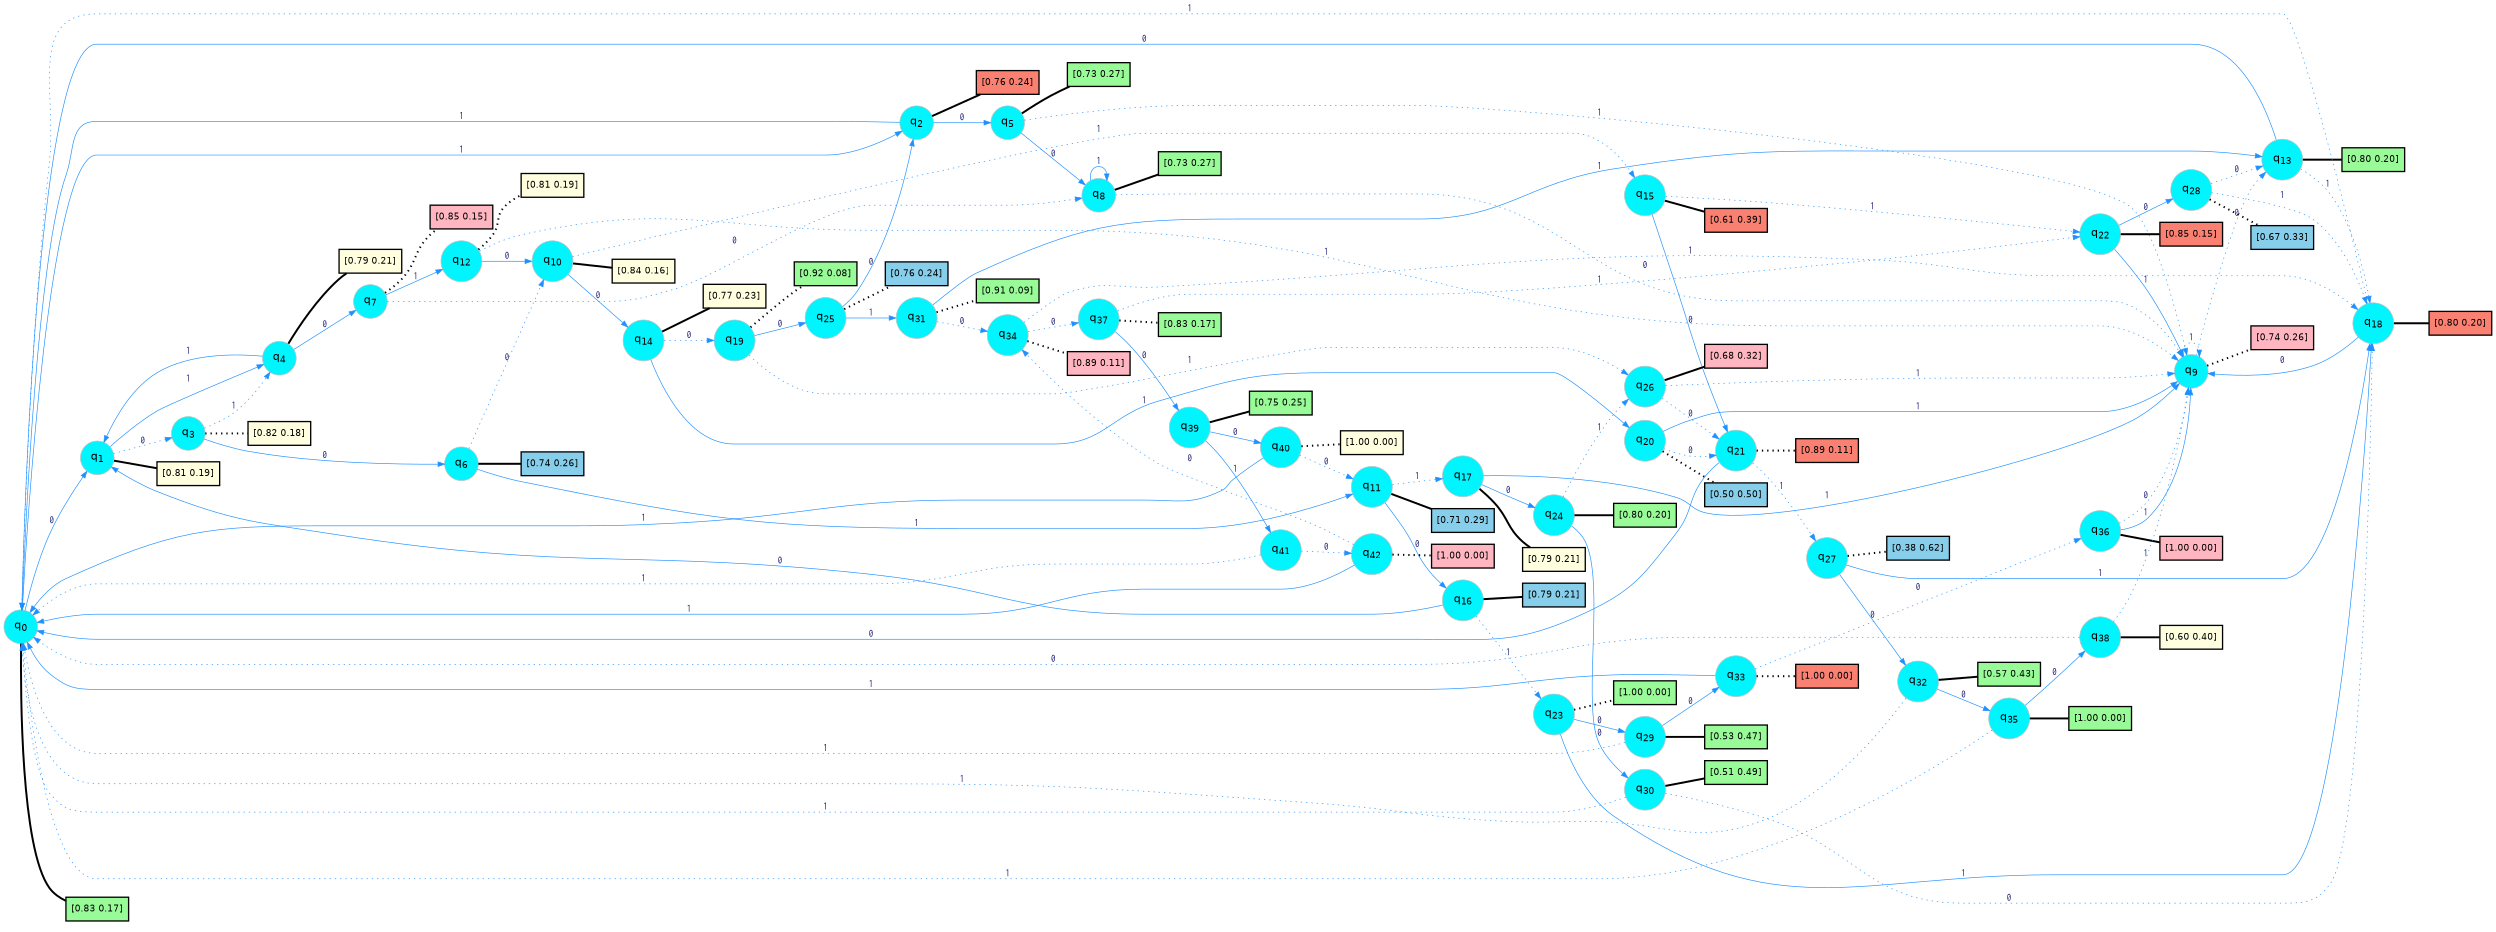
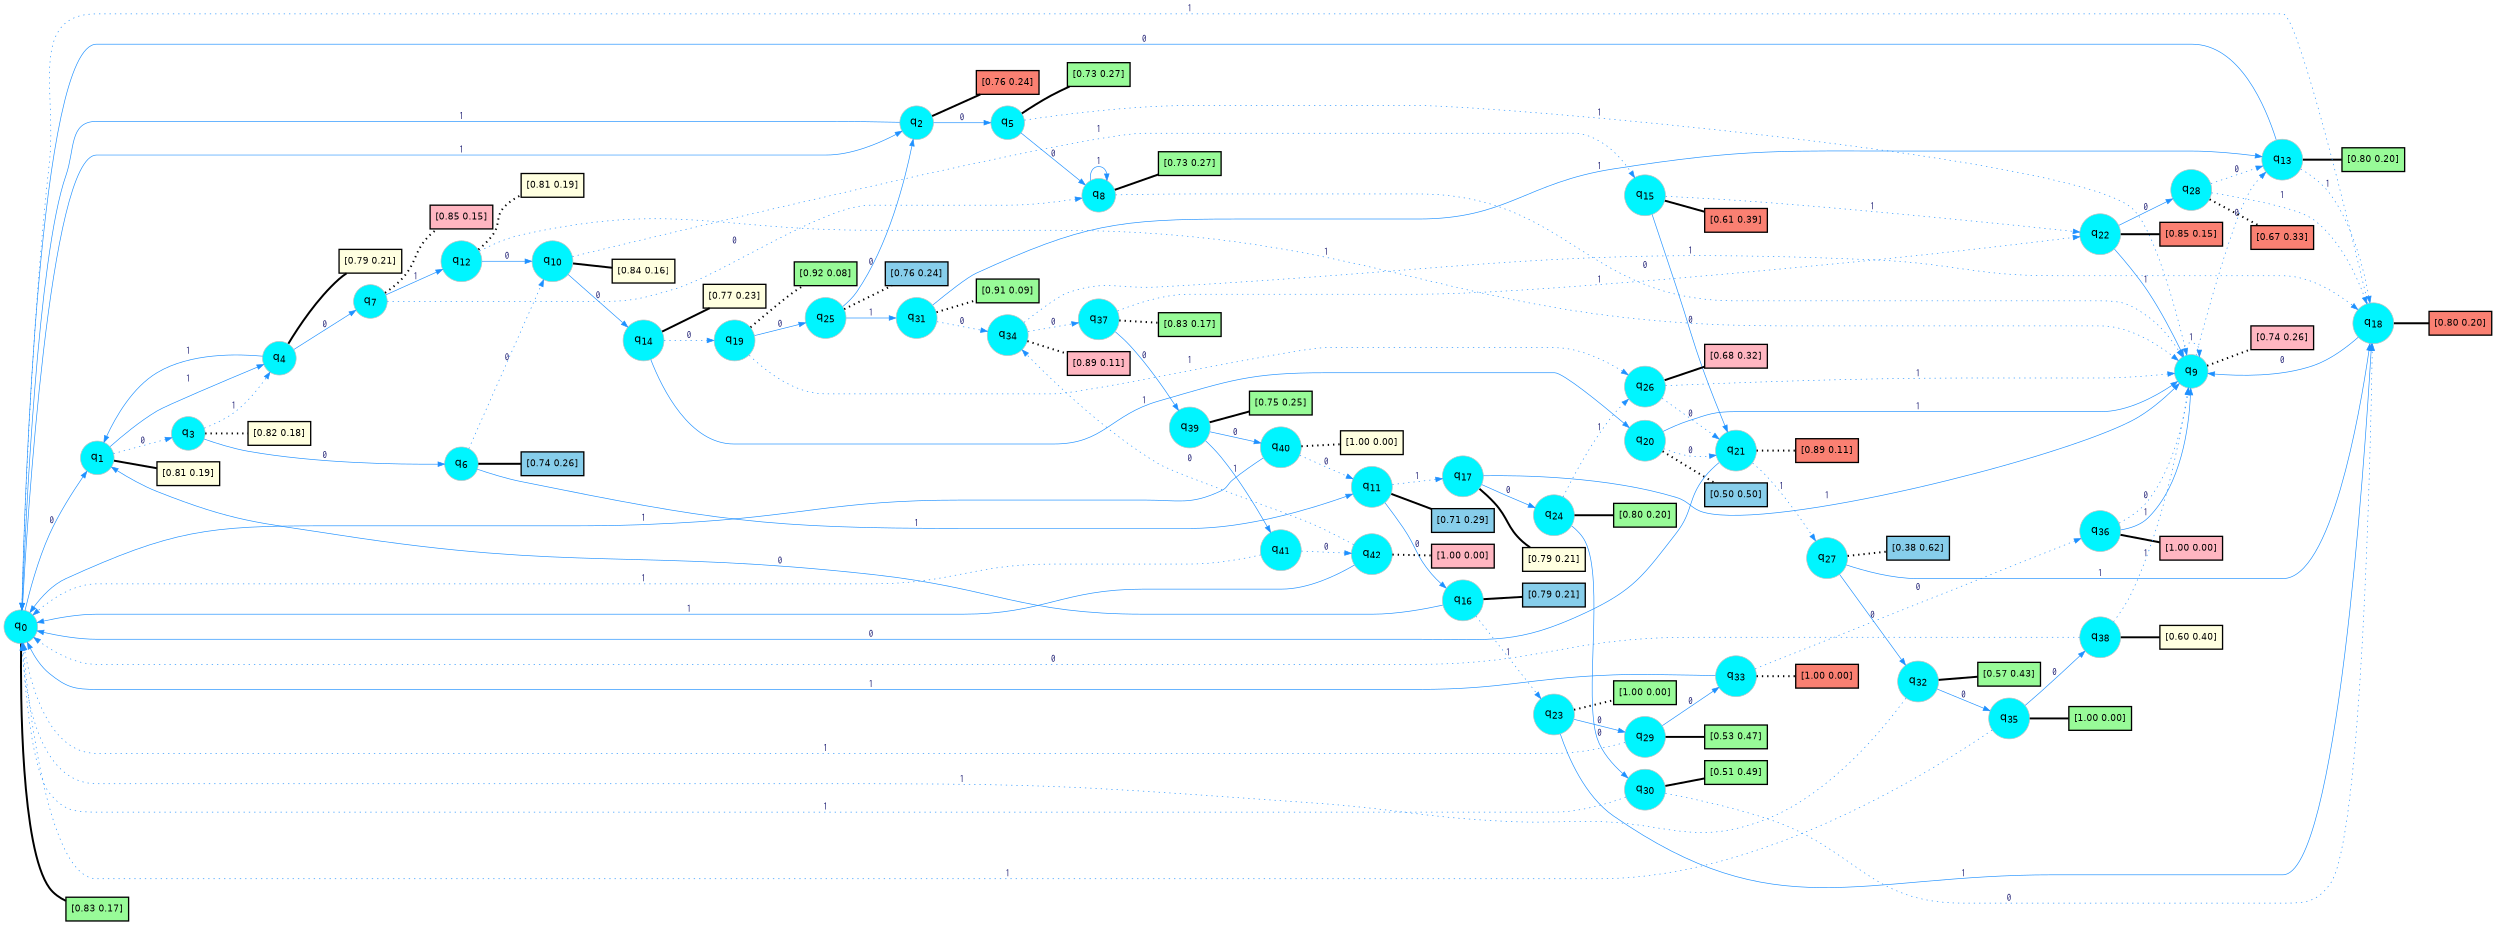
  digraph {
    rankdir=LR
    node [color=gray fillcolor=turquoise1 fontcolor=black fontname=Helvetica fontsize=16 fontweight=bold shape=circle style=filled]
    edge [arrowsize=1 color=dodgerblue1 fontcolor=midnightblue fontname=courier fontweight=bold penwidth=1 style=bold weight=20]
    n1 [label=<q<SUB>0</SUB>>]
    n2 [label=<q<SUB>1</SUB>>]
    n3 [label=<q<SUB>2</SUB>>]
    n4 [color=black fillcolor=palegreen fontsize=14 label="[0.83 0.17]" penwidth=2 shape=box]
    n5 [label=<q<SUB>3</SUB>>]
    n6 [label=<q<SUB>4</SUB>>]
    n7 [color=black fillcolor=lightyellow fontsize=14 label="[0.81 0.19]" penwidth=2 shape=box]
    n8 [label=<q<SUB>5</SUB>>]
    n9 [color=black fillcolor=salmon fontsize=14 label="[0.76 0.24]" penwidth=2 shape=box]
    n10 [label=<q<SUB>6</SUB>>]
    n11 [color=black fillcolor=lightyellow fontsize=14 label="[0.82 0.18]" penwidth=2 shape=box]
    n12 [label=<q<SUB>7</SUB>>]
    n13 [color=black fillcolor=lightyellow fontsize=14 label="[0.79 0.21]" penwidth=2 shape=box]
    n14 [label=<q<SUB>8</SUB>>]
    n15 [label=<q<SUB>9</SUB>>]
    n16 [color=black fillcolor=palegreen fontsize=14 label="[0.73 0.27]" penwidth=2 shape=box]
    n17 [label=<q<SUB>10</SUB>>]
    n18 [label=<q<SUB>11</SUB>>]
    n19 [color=black fillcolor=skyblue fontsize=14 label="[0.74 0.26]" penwidth=2 shape=box]
    n20 [label=<q<SUB>12</SUB>>]
    n21 [color=black fillcolor=lightpink fontsize=14 label="[0.85 0.15]" penwidth=2 shape=box]
    n22 [color=black fillcolor=palegreen fontsize=14 label="[0.73 0.27]" penwidth=2 shape=box]
    n23 [label=<q<SUB>13</SUB>>]
    n24 [color=black fillcolor=lightpink fontsize=14 label="[0.74 0.26]" penwidth=2 shape=box]
    n25 [label=<q<SUB>14</SUB>>]
    n26 [label=<q<SUB>15</SUB>>]
    n27 [color=black fillcolor=lightyellow fontsize=14 label="[0.84 0.16]" penwidth=2 shape=box]
    n28 [label=<q<SUB>16</SUB>>]
    n29 [label=<q<SUB>17</SUB>>]
    n30 [color=black fillcolor=skyblue fontsize=14 label="[0.71 0.29]" penwidth=2 shape=box]
    n31 [color=black fillcolor=lightyellow fontsize=14 label="[0.81 0.19]" penwidth=2 shape=box]
    n32 [label=<q<SUB>18</SUB>>]
    n33 [color=black fillcolor=palegreen fontsize=14 label="[0.80 0.20]" penwidth=2 shape=box]
    n34 [label=<q<SUB>19</SUB>>]
    n35 [label=<q<SUB>20</SUB>>]
    n36 [color=black fillcolor=lightyellow fontsize=14 label="[0.77 0.23]" penwidth=2 shape=box]
    n37 [label=<q<SUB>21</SUB>>]
    n38 [label=<q<SUB>22</SUB>>]
    n39 [color=black fillcolor=salmon fontsize=14 label="[0.61 0.39]" penwidth=2 shape=box]
    n40 [label=<q<SUB>23</SUB>>]
    n41 [color=black fillcolor=skyblue fontsize=14 label="[0.79 0.21]" penwidth=2 shape=box]
    n42 [label=<q<SUB>24</SUB>>]
    n43 [color=black fillcolor=lightyellow fontsize=14 label="[0.79 0.21]" penwidth=2 shape=box]
    n44 [color=black fillcolor=salmon fontsize=14 label="[0.80 0.20]" penwidth=2 shape=box]
    n45 [label=<q<SUB>25</SUB>>]
    n46 [label=<q<SUB>26</SUB>>]
    n47 [color=black fillcolor=palegreen fontsize=14 label="[0.92 0.08]" penwidth=2 shape=box]
    n48 [color=black fillcolor=skyblue fontsize=14 label="[0.50 0.50]" penwidth=2 shape=box]
    n49 [label=<q<SUB>27</SUB>>]
    n50 [color=black fillcolor=salmon fontsize=14 label="[0.89 0.11]" penwidth=2 shape=box]
    n51 [label=<q<SUB>28</SUB>>]
    n52 [color=black fillcolor=salmon fontsize=14 label="[0.85 0.15]" penwidth=2 shape=box]
    n53 [label=<q<SUB>29</SUB>>]
    n54 [color=black fillcolor=palegreen fontsize=14 label="[1.00 0.00]" penwidth=2 shape=box]
    n55 [label=<q<SUB>30</SUB>>]
    n56 [color=black fillcolor=palegreen fontsize=14 label="[0.80 0.20]" penwidth=2 shape=box]
    n57 [label=<q<SUB>31</SUB>>]
    n58 [color=black fillcolor=skyblue fontsize=14 label="[0.76 0.24]" penwidth=2 shape=box]
    n59 [color=black fillcolor=lightpink fontsize=14 label="[0.68 0.32]" penwidth=2 shape=box]
    n60 [label=<q<SUB>32</SUB>>]
    n61 [color=black fillcolor=skyblue fontsize=14 label="[0.38 0.62]" penwidth=2 shape=box]
-   n62 [color=black fillcolor=skyblue fontsize=14 label="[0.67 0.33]" penwidth=2 shape=box]
+   n62 [color=black fillcolor=salmon fontsize=14 label="[0.67 0.33]" penwidth=2 shape=box]
    n63 [label=<q<SUB>33</SUB>>]
    n64 [color=black fillcolor=palegreen fontsize=14 label="[0.53 0.47]" penwidth=2 shape=box]
    n65 [color=black fillcolor=palegreen fontsize=14 label="[0.51 0.49]" penwidth=2 shape=box]
    n66 [label=<q<SUB>34</SUB>>]
    n67 [color=black fillcolor=palegreen fontsize=14 label="[0.91 0.09]" penwidth=2 shape=box]
    n68 [label=<q<SUB>35</SUB>>]
    n69 [color=black fillcolor=palegreen fontsize=14 label="[0.57 0.43]" penwidth=2 shape=box]
    n70 [label=<q<SUB>36</SUB>>]
    n71 [color=black fillcolor=salmon fontsize=14 label="[1.00 0.00]" penwidth=2 shape=box]
    n72 [label=<q<SUB>37</SUB>>]
    n73 [color=black fillcolor=lightpink fontsize=14 label="[0.89 0.11]" penwidth=2 shape=box]
    n74 [label=<q<SUB>38</SUB>>]
    n75 [color=black fillcolor=palegreen fontsize=14 label="[1.00 0.00]" penwidth=2 shape=box]
    n76 [color=black fillcolor=lightpink fontsize=14 label="[1.00 0.00]" penwidth=2 shape=box]
    n77 [label=<q<SUB>39</SUB>>]
    n78 [color=black fillcolor=palegreen fontsize=14 label="[0.83 0.17]" penwidth=2 shape=box]
    n79 [color=black fillcolor=lightyellow fontsize=14 label="[0.60 0.40]" penwidth=2 shape=box]
    n80 [label=<q<SUB>40</SUB>>]
    n81 [label=<q<SUB>41</SUB>>]
    n82 [color=black fillcolor=palegreen fontsize=14 label="[0.75 0.25]" penwidth=2 shape=box]
    n83 [color=black fillcolor=lightyellow fontsize=14 label="[1.00 0.00]" penwidth=2 shape=box]
    n84 [label=<q<SUB>42</SUB>>]
    n85 [color=black fillcolor=lightpink fontsize=14 label="[1.00 0.00]" penwidth=2 shape=box]
    n1 -> n2 [label=0]
    n1 -> n3 [label=1]
    n1 -> n4 [arrowhead=none color=black penwidth=3]
    n2 -> n5 [label=0 style=dotted]
    n2 -> n6 [label=1]
    n2 -> n7 [arrowhead=none color=black penwidth=3]
    n3 -> n1 [label=1]
    n3 -> n8 [label=0]
    n3 -> n9 [arrowhead=none color=black penwidth=3]
    n5 -> n6 [label=1 style=dotted]
    n5 -> n10 [label=0]
    n5 -> n11 [arrowhead=none color=black penwidth=3 style=dotted]
    n6 -> n2 [label=1]
    n6 -> n12 [label=0]
    n6 -> n13 [arrowhead=none color=black penwidth=3]
    n8 -> n14 [label=0]
    n8 -> n15 [label=1 style=dotted]
    n8 -> n16 [arrowhead=none color=black penwidth=3]
    n10 -> n17 [label=0 style=dotted]
    n10 -> n18 [label=1]
    n10 -> n19 [arrowhead=none color=black penwidth=3]
    n12 -> n14 [label=0 style=dotted]
    n12 -> n20 [label=1]
    n12 -> n21 [arrowhead=none color=black penwidth=3 style=dotted]
    n14 -> n14 [label=1]
    n14 -> n15 [label=0 style=dotted]
    n14 -> n22 [arrowhead=none color=black penwidth=3]
    n15 -> n15 [label=1 style=dotted]
    n15 -> n23 [label=0 style=dotted]
    n15 -> n24 [arrowhead=none color=black penwidth=3 style=dotted]
    n17 -> n25 [label=0]
    n17 -> n26 [label=1 style=dotted]
    n17 -> n27 [arrowhead=none color=black penwidth=3]
    n18 -> n28 [label=0]
    n18 -> n29 [label=1 style=dotted]
    n18 -> n30 [arrowhead=none color=black penwidth=3]
    n20 -> n15 [label=1 style=dotted]
    n20 -> n17 [label=0]
    n20 -> n31 [arrowhead=none color=black penwidth=3 style=dotted]
    n23 -> n1 [label=0]
    n23 -> n32 [label=1 style=dotted]
    n23 -> n33 [arrowhead=none color=black penwidth=3]
    n25 -> n34 [label=0 style=dotted]
    n25 -> n35 [label=1]
    n25 -> n36 [arrowhead=none color=black penwidth=3]
    n26 -> n37 [label=0]
    n26 -> n38 [label=1 style=dotted]
    n26 -> n39 [arrowhead=none color=black penwidth=3]
    n28 -> n2 [label=0]
    n28 -> n40 [label=1 style=dotted]
    n28 -> n41 [arrowhead=none color=black penwidth=3]
    n29 -> n15 [label=1]
    n29 -> n42 [label=0]
    n29 -> n43 [arrowhead=none color=black penwidth=3]
    n32 -> n1 [label=1 style=dotted]
    n32 -> n15 [label=0]
    n32 -> n44 [arrowhead=none color=black penwidth=3]
    n34 -> n45 [label=0]
    n34 -> n46 [label=1 style=dotted]
    n34 -> n47 [arrowhead=none color=black penwidth=3 style=dotted]
    n35 -> n15 [label=1]
    n35 -> n37 [label=0 style=dotted]
    n35 -> n48 [arrowhead=none color=black penwidth=3 style=dotted]
    n37 -> n1 [label=0]
    n37 -> n49 [label=1 style=dotted]
    n37 -> n50 [arrowhead=none color=black penwidth=3 style=dotted]
    n38 -> n15 [label=1]
    n38 -> n51 [label=0]
    n38 -> n52 [arrowhead=none color=black penwidth=3]
    n40 -> n32 [label=1]
    n40 -> n53 [label=0]
    n40 -> n54 [arrowhead=none color=black penwidth=3 style=dotted]
    n42 -> n46 [label=1 style=dotted]
    n42 -> n55 [label=0]
    n42 -> n56 [arrowhead=none color=black penwidth=3]
    n45 -> n3 [label=0]
    n45 -> n57 [label=1]
    n45 -> n58 [arrowhead=none color=black penwidth=3 style=dotted]
    n46 -> n15 [label=1 style=dotted]
    n46 -> n37 [label=0 style=dotted]
    n46 -> n59 [arrowhead=none color=black penwidth=3]
    n49 -> n32 [label=1]
    n49 -> n60 [label=0]
    n49 -> n61 [arrowhead=none color=black penwidth=3 style=dotted]
    n51 -> n23 [label=0 style=dotted]
    n51 -> n32 [label=1 style=dotted]
    n51 -> n62 [arrowhead=none color=black penwidth=3 style=dotted]
    n53 -> n1 [label=1 style=dotted]
    n53 -> n63 [label=0]
    n53 -> n64 [arrowhead=none color=black penwidth=3]
    n55 -> n1 [label=1 style=dotted]
    n55 -> n32 [label=0 style=dotted]
    n55 -> n65 [arrowhead=none color=black penwidth=3]
    n57 -> n23 [label=1]
    n57 -> n66 [label=0 style=dotted]
    n57 -> n67 [arrowhead=none color=black penwidth=3 style=dotted]
    n60 -> n1 [label=1 style=dotted]
    n60 -> n68 [label=0]
    n60 -> n69 [arrowhead=none color=black penwidth=3]
    n63 -> n1 [label=1]
    n63 -> n70 [label=0 style=dotted]
    n63 -> n71 [arrowhead=none color=black penwidth=3 style=dotted]
    n66 -> n32 [label=1 style=dotted]
    n66 -> n72 [label=0 style=dotted]
    n66 -> n73 [arrowhead=none color=black penwidth=3 style=dotted]
    n68 -> n1 [label=1 style=dotted]
    n68 -> n74 [label=0]
    n68 -> n75 [arrowhead=none color=black penwidth=3]
    n70 -> n15 [label=0 style=dotted]
    n70 -> n15 [label=1]
    n70 -> n76 [arrowhead=none color=black penwidth=3]
    n72 -> n38 [label=1 style=dotted]
    n72 -> n77 [label=0]
    n72 -> n78 [arrowhead=none color=black penwidth=3 style=dotted]
    n74 -> n1 [label=0 style=dotted]
    n74 -> n15 [label=1 style=dotted]
    n74 -> n79 [arrowhead=none color=black penwidth=3]
    n77 -> n80 [label=0]
    n77 -> n81 [label=1]
    n77 -> n82 [arrowhead=none color=black penwidth=3]
    n80 -> n1 [label=1]
    n80 -> n18 [label=0 style=dotted]
    n80 -> n83 [arrowhead=none color=black penwidth=3 style=dotted]
    n81 -> n1 [label=1 style=dotted]
    n81 -> n84 [label=0 style=dotted]
    n84 -> n1 [label=1]
    n84 -> n66 [label=0 style=dotted]
    n84 -> n85 [arrowhead=none color=black penwidth=3 style=dotted]
  }
